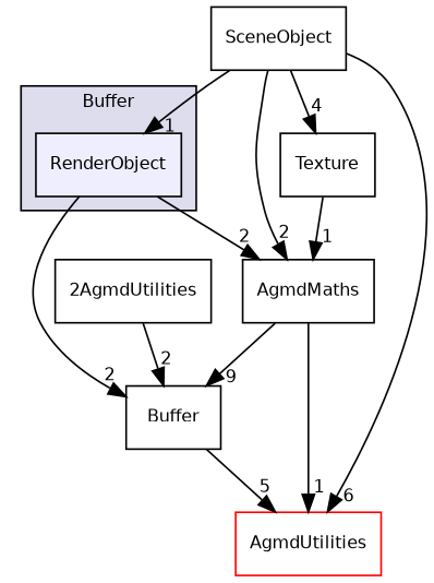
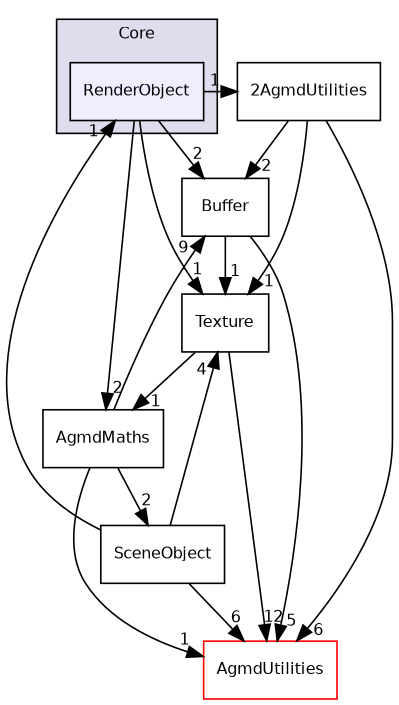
  digraph {
    compound=true
    node [fontname=Helvetica fontsize=10 shape=box]
    edge [headlabel=1 labeldistance=1.5 labelfontname=Helvetica labelfontsize=10]
    n1 [fillcolor="#eeeeff" label=RenderObject pencolor=black style=filled]
    n2 [label="2AgmdUtilities"]
    n3 [label=Buffer]
    n4 [label=AgmdMaths]
    n5 [label=Texture]
    n6 [color=red fillcolor=white label=AgmdUtilities style=filled]
    n7 [label=SceneObject]
    subgraph cluster_1 {
      bgcolor="#ddddee"
      fontname=Helvetica
      fontsize=10
-     label=Buffer
+     label=Core
      pencolor=black
      n1
    }
+   n1 -> n2
    n1 -> n3 [headlabel=2]
    n1 -> n4 [headlabel=2]
+   n1 -> n5
    n2 -> n3 [headlabel=2]
+   n2 -> n5
+   n2 -> n6 [headlabel=6]
+   n3 -> n5
    n3 -> n6 [headlabel=5]
    n4 -> n3 [headlabel=9]
    n4 -> n6
    n5 -> n4
+   n5 -> n6 [headlabel=12]
    n7 -> n1
-   n7 -> n4 [headlabel=2]
+   n4 -> n7 [headlabel=2]
    n7 -> n5 [headlabel=4]
    n7 -> n6 [headlabel=6]
  }
